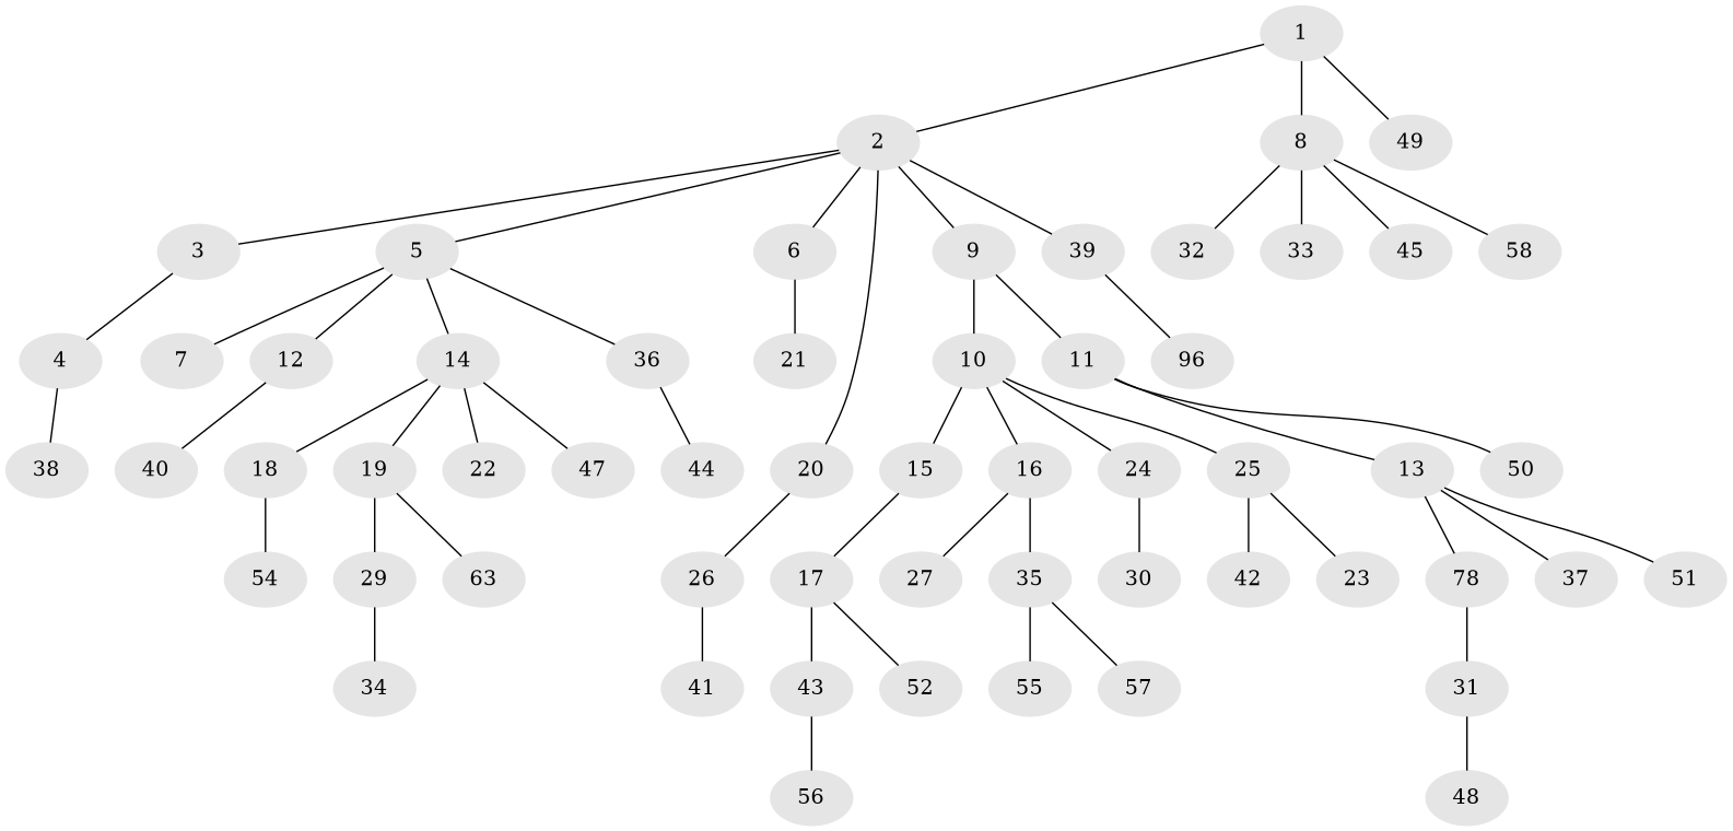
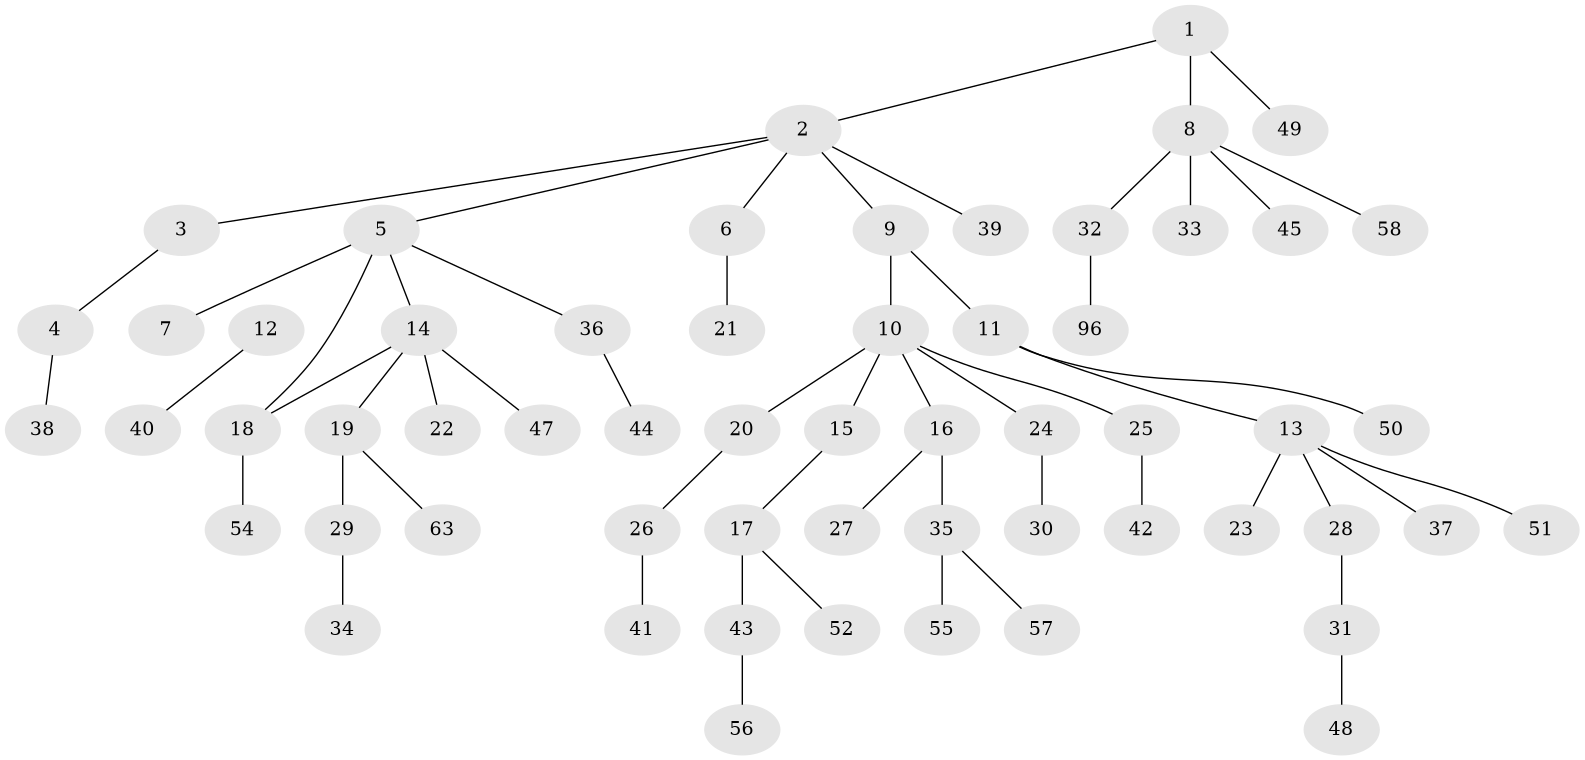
  graph {
    node [color=gray90 style=filled]
    1
    2
    8
    49
    3
    5
    6
    9
    20
    39
    32
    33
    45
    58
    4
    7
    12
    14
    36
    21
    10
    11
    26
    n24 [label=96]
    38
    40
    18
    19
    22
    47
    44
    15
    16
    24
    25
    13
    50
    17
    27
    35
    30
    42
    23
-   28 [label=78]
+   28
    37
    51
    31
    54
    29
    n50 [label=63]
    43
    52
    55
    57
    56
    34
    41
    48
    1 -- 2
    1 -- 8
    1 -- 49
    2 -- 3
    2 -- 5
    2 -- 6
    2 -- 9
-   2 -- 20
+   10 -- 20
    2 -- 39
    8 -- 32
    8 -- 33
    8 -- 45
    8 -- 58
    3 -- 4
    5 -- 7
-   5 -- 12
+   5 -- 18
    5 -- 14
    5 -- 36
    6 -- 21
    9 -- 10
    9 -- 11
    20 -- 26
-   39 -- n24
+   32 -- n24
    4 -- 38
    12 -- 40
    14 -- 18
    14 -- 19
    14 -- 22
    14 -- 47
    36 -- 44
    10 -- 15
    10 -- 16
    10 -- 24
    10 -- 25
    11 -- 13
    11 -- 50
    26 -- 41
    18 -- 54
    19 -- 29
    19 -- n50
    15 -- 17
    16 -- 27
    16 -- 35
    24 -- 30
    25 -- 42
-   25 -- 23
+   13 -- 23
    13 -- 28
    13 -- 37
    13 -- 51
    17 -- 43
    17 -- 52
    35 -- 55
    35 -- 57
    28 -- 31
    31 -- 48
    29 -- 34
    43 -- 56
  }
